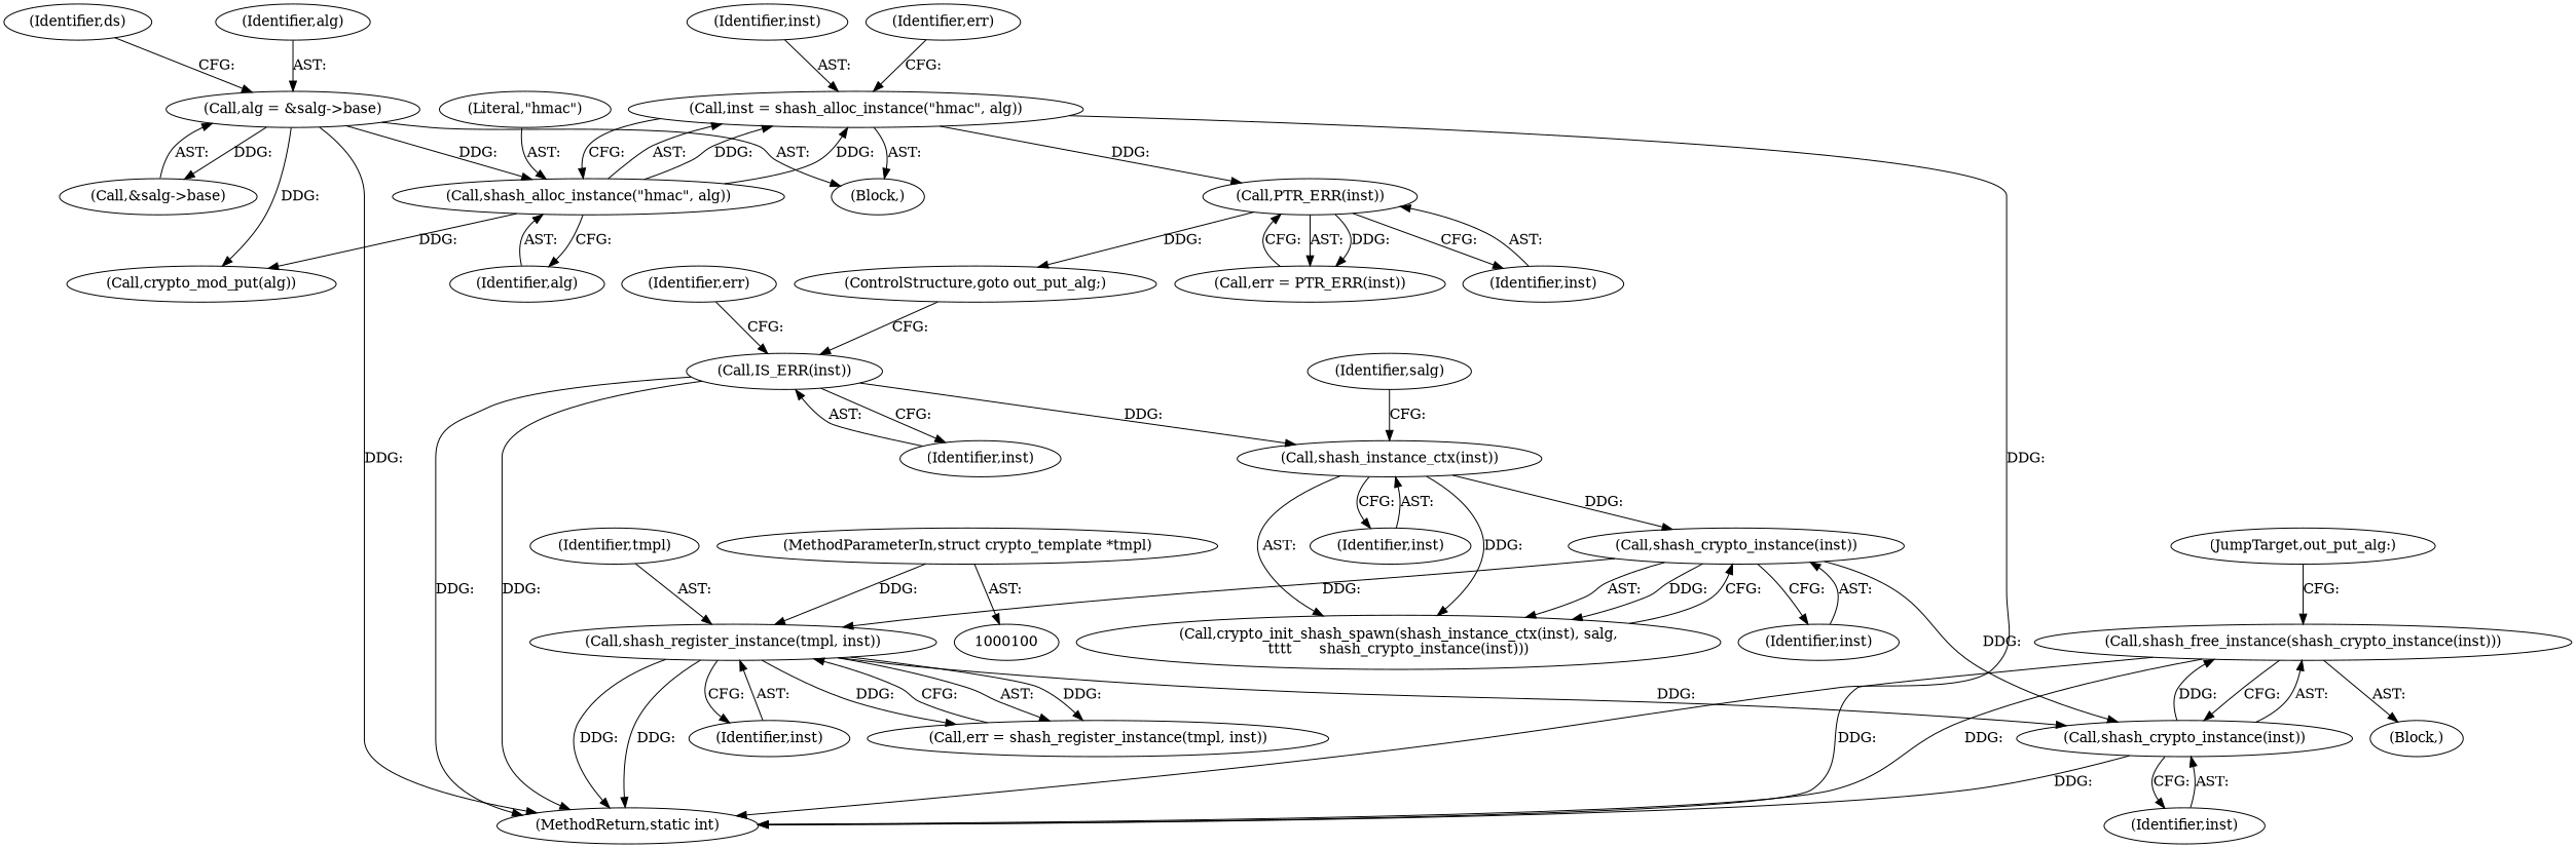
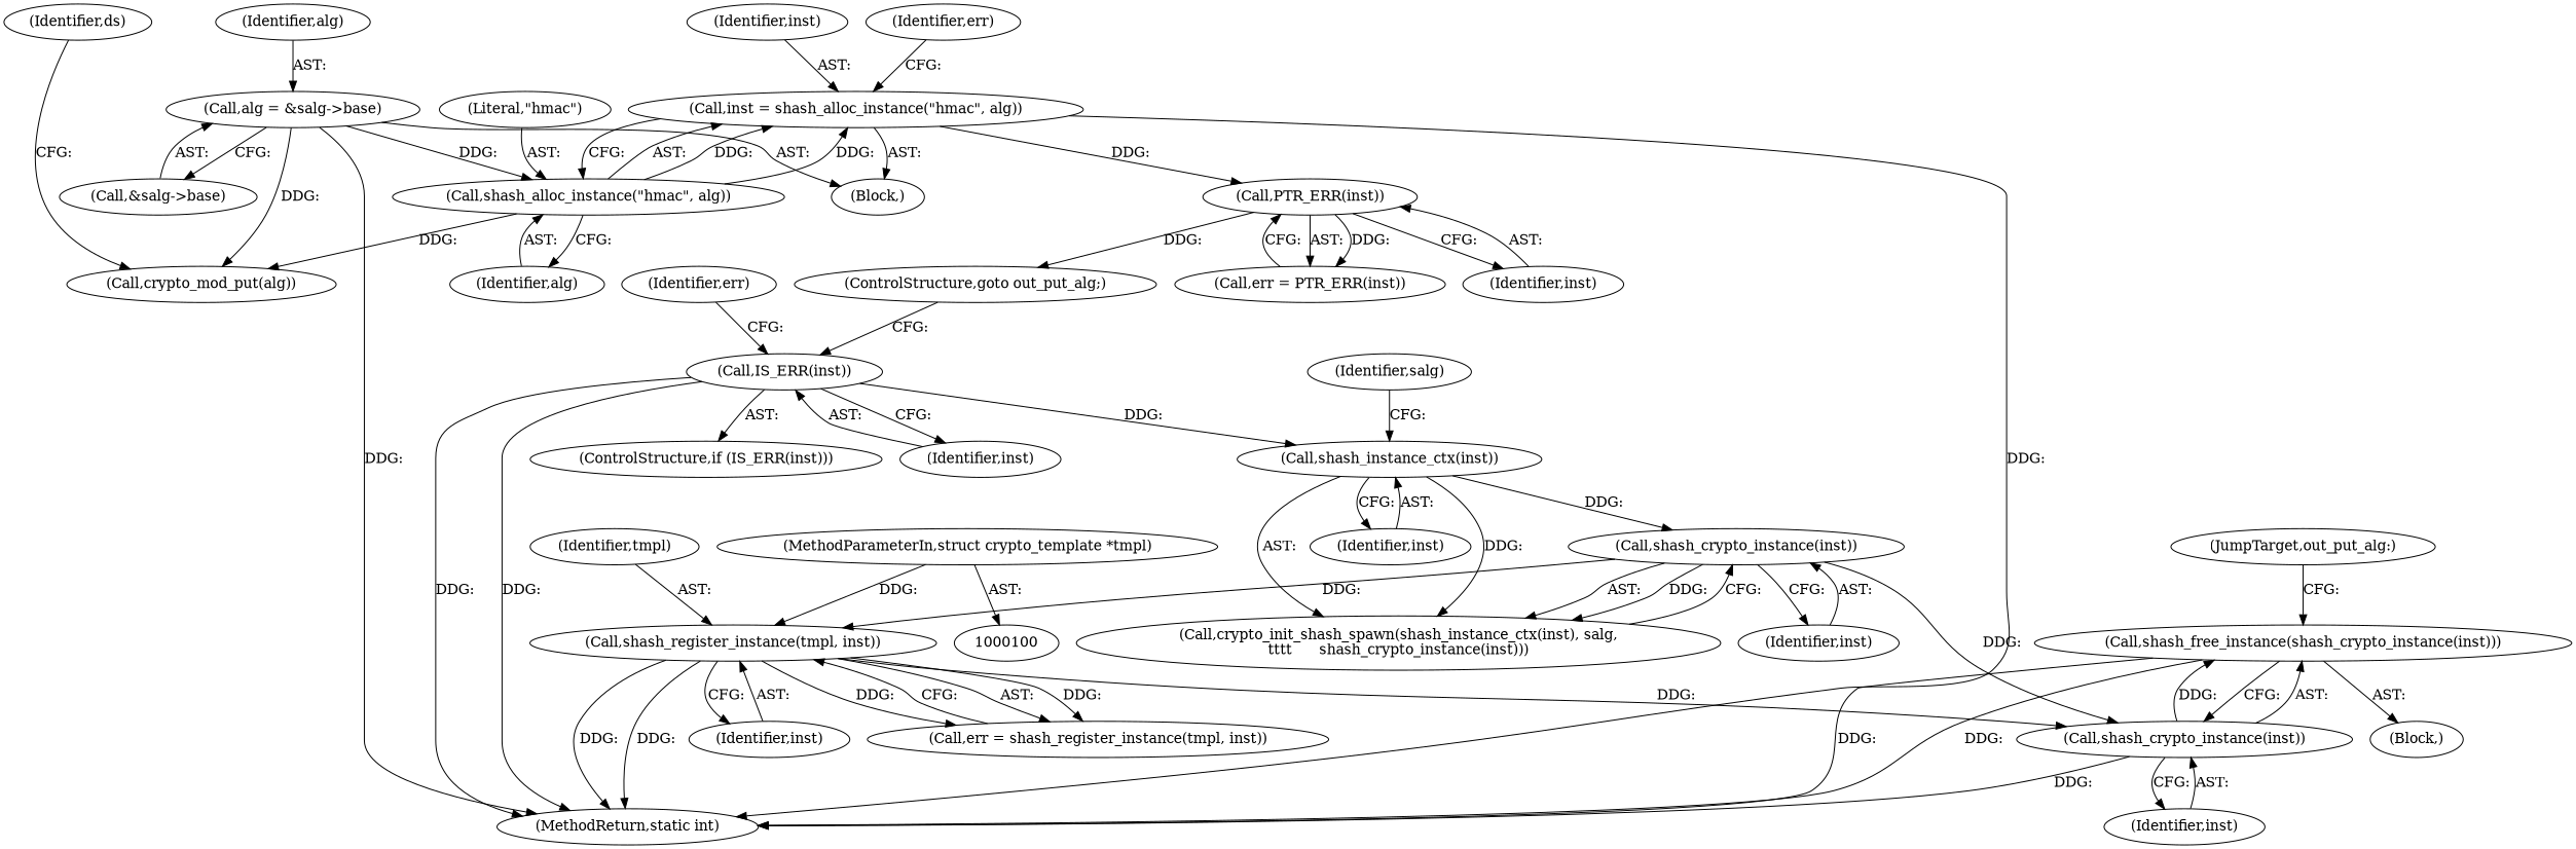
  digraph {
    n1 [label="(Call,shash_free_instance(shash_crypto_instance(inst)))"]
    n2 [label="(Call,shash_crypto_instance(inst))"]
    n3 [label="(MethodReturn,static int)"]
    n4 [label="(Block,)"]
    n5 [label="(Identifier,inst)"]
    n6 [label="(Call,shash_crypto_instance(inst))"]
    n7 [label="(Call,shash_register_instance(tmpl, inst))"]
    n8 [label="(Identifier,inst)"]
    n9 [label="(Call,crypto_init_shash_spawn(shash_instance_ctx(inst), salg,\n\t\t\t\t      shash_crypto_instance(inst)))"]
    n10 [label="(Identifier,inst)"]
    n11 [label="(Call,err = shash_register_instance(tmpl, inst))"]
    n12 [label="(Call,shash_instance_ctx(inst))"]
    n13 [label="(Identifier,inst)"]
    n14 [label="(Call,IS_ERR(inst))"]
+   n15 [label="(ControlStructure,if (IS_ERR(inst)))"]
    n16 [label="(Identifier,inst)"]
    n17 [label="(Call,PTR_ERR(inst))"]
    n18 [label="(Identifier,inst)"]
    n19 [label="(Call,err = PTR_ERR(inst))"]
    n20 [label="(ControlStructure,goto out_put_alg;)"]
    n21 [label="(Call,inst = shash_alloc_instance(\"hmac\", alg))"]
    n22 [label="(Call,shash_alloc_instance(\"hmac\", alg))"]
    n23 [label="(Block,)"]
    n24 [label="(Identifier,alg)"]
    n25 [label="(Call,crypto_mod_put(alg))"]
    n26 [label="(Call,alg = &salg->base)"]
    n27 [label="(Call,&salg->base)"]
    n28 [label="(MethodParameterIn,struct crypto_template *tmpl)"]
    1000100
    n30 [label="(Identifier,err)"]
    n31 [label="(Identifier,tmpl)"]
    n32 [label="(Identifier,err)"]
    n33 [label="(Identifier,inst)"]
    n34 [label="(Identifier,salg)"]
    n35 [label="(Identifier,alg)"]
    n36 [label="(JumpTarget,out_put_alg:)"]
    n37 [label="(Literal,\"hmac\")"]
    n38 [label="(Identifier,ds)"]
    n1 -> n2 [label="CFG: "]
    n1 -> n3 [label="DDG: "]
    n1 -> n3 [label="DDG: "]
    n1 -> n4 [label="AST: "]
    n2 -> n1 [label="AST: "]
    n2 -> n1 [label="DDG: "]
    n2 -> n3 [label="DDG: "]
    n2 -> n5 [label="CFG: "]
    n5 -> n2 [label="AST: "]
    n6 -> n2 [label="DDG: "]
    n6 -> n7 [label="DDG: "]
    n6 -> n8 [label="CFG: "]
    n6 -> n9 [label="AST: "]
    n6 -> n9 [label="DDG: "]
    n7 -> n2 [label="DDG: "]
    n7 -> n3 [label="DDG: "]
    n7 -> n3 [label="DDG: "]
    n7 -> n10 [label="CFG: "]
    n7 -> n11 [label="AST: "]
    n7 -> n11 [label="DDG: "]
    n7 -> n11 [label="DDG: "]
    n8 -> n6 [label="AST: "]
    n9 -> n6 [label="CFG: "]
    n10 -> n7 [label="AST: "]
    n11 -> n7 [label="CFG: "]
    n12 -> n6 [label="DDG: "]
    n12 -> n9 [label="AST: "]
    n12 -> n9 [label="DDG: "]
    n12 -> n13 [label="CFG: "]
    n13 -> n12 [label="AST: "]
    n14 -> n3 [label="DDG: "]
    n14 -> n3 [label="DDG: "]
    n14 -> n12 [label="DDG: "]
+   n14 -> n15 [label="AST: "]
    n14 -> n16 [label="CFG: "]
    n16 -> n14 [label="AST: "]
    n17 -> n18 [label="CFG: "]
    n17 -> n19 [label="AST: "]
    n17 -> n19 [label="DDG: "]
    n17 -> n20 [label="DDG: "]
    n18 -> n17 [label="AST: "]
    n19 -> n17 [label="CFG: "]
    n20 -> n14 [label="CFG: "]
    n21 -> n3 [label="DDG: "]
    n21 -> n17 [label="DDG: "]
    n21 -> n22 [label="CFG: "]
    n21 -> n23 [label="AST: "]
    n22 -> n21 [label="AST: "]
    n22 -> n21 [label="DDG: "]
    n22 -> n21 [label="DDG: "]
    n22 -> n24 [label="CFG: "]
    n22 -> n25 [label="DDG: "]
    n24 -> n22 [label="AST: "]
    n26 -> n3 [label="DDG: "]
    n26 -> n22 [label="DDG: "]
    n26 -> n23 [label="AST: "]
    n26 -> n25 [label="DDG: "]
-   n26 -> n27 [label="DDG: "]
+   n26 -> n27 [label="CFG: "]
    n27 -> n26 [label="AST: "]
    n28 -> n7 [label="DDG: "]
    n28 -> 1000100 [label="AST: "]
    n30 -> n21 [label="CFG: "]
    n31 -> n7 [label="AST: "]
    n32 -> n14 [label="CFG: "]
    n33 -> n21 [label="AST: "]
    n34 -> n12 [label="CFG: "]
    n35 -> n26 [label="AST: "]
    n36 -> n1 [label="CFG: "]
    n37 -> n22 [label="AST: "]
-   n38 -> n26 [label="CFG: "]
+   n38 -> n25 [label="CFG: "]
  }
